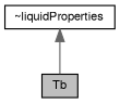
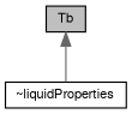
  digraph {
    rankdir=TB
    node [color=black fontname=FreeSans fontsize=10 shape=record]
    n1 [fillcolor=grey75 fontcolor=black height=0.2 label=Tb style=filled width=0.4]
    n2 [height=0.2 label="~liquidProperties" width=0.4]
-   n2 -> n1 [color=gray40 dir=back fontname=FreeSans fontsize=10 labelfontname=FreeSans labelfontsize=10 style=solid]
+   n1 -> n2 [color=gray40 dir=back fontname=FreeSans fontsize=10 labelfontname=FreeSans labelfontsize=10 style=solid]
  }
